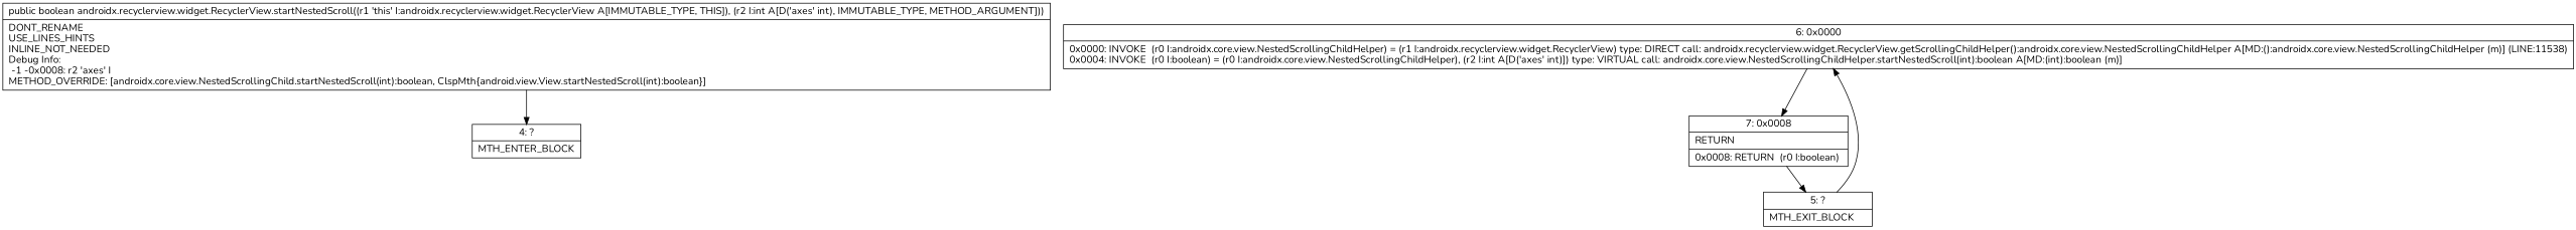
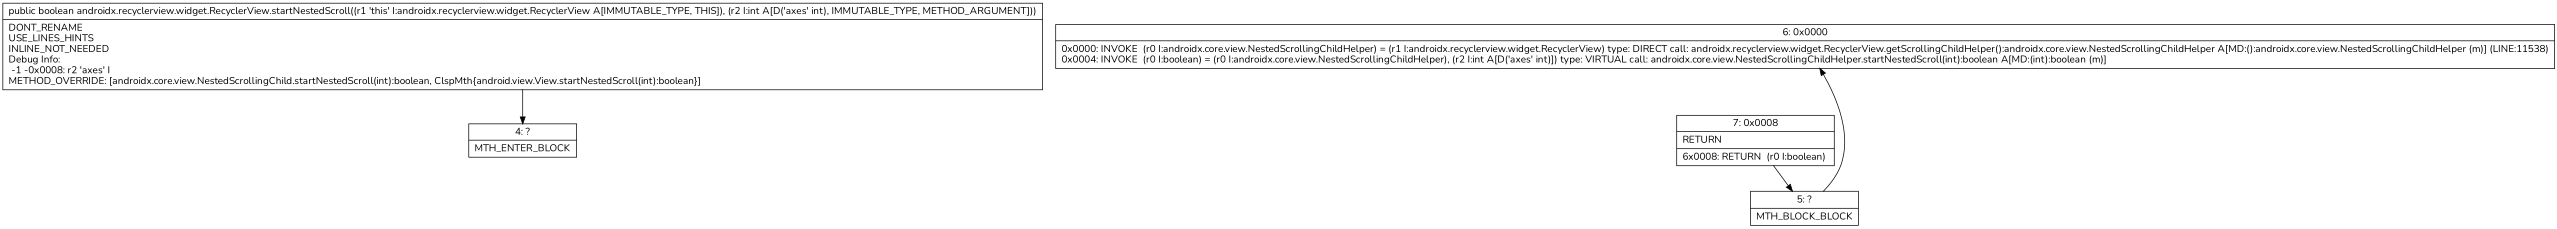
  digraph {
    fontname=Nunito
    node [fontname=Nunito shape=record]
    edge [fontname=Nunito]
    n1 [label="{4\:\ ?|MTH_ENTER_BLOCK\l}"]
    n2 [label="{6\:\ 0x0000|0x0000: INVOKE  (r0 I:androidx.core.view.NestedScrollingChildHelper) = (r1 I:androidx.recyclerview.widget.RecyclerView) type: DIRECT call: androidx.recyclerview.widget.RecyclerView.getScrollingChildHelper():androidx.core.view.NestedScrollingChildHelper A[MD:():androidx.core.view.NestedScrollingChildHelper (m)] (LINE:11538)\l0x0004: INVOKE  (r0 I:boolean) = (r0 I:androidx.core.view.NestedScrollingChildHelper), (r2 I:int A[D('axes' int)]) type: VIRTUAL call: androidx.core.view.NestedScrollingChildHelper.startNestedScroll(int):boolean A[MD:(int):boolean (m)]\l}"]
-   n3 [label="{7\:\ 0x0008|RETURN\l|0x0008: RETURN  (r0 I:boolean) \l}"]
-   n4 [label="{5\:\ ?|MTH_EXIT_BLOCK\l}"]
+   n3 [label="{7\:\ 0x0008|RETURN\l|6x0008: RETURN  (r0 I:boolean) \l}"]
+   n4 [label="{5\:\ ?|MTH_BLOCK_BLOCK\l}"]
    n5 [label="{public boolean androidx.recyclerview.widget.RecyclerView.startNestedScroll((r1 'this' I:androidx.recyclerview.widget.RecyclerView A[IMMUTABLE_TYPE, THIS]), (r2 I:int A[D('axes' int), IMMUTABLE_TYPE, METHOD_ARGUMENT]))  | DONT_RENAME\lUSE_LINES_HINTS\lINLINE_NOT_NEEDED\lDebug Info:\l  \-1 \-0x0008: r2 'axes' I\lMETHOD_OVERRIDE: [androidx.core.view.NestedScrollingChild.startNestedScroll(int):boolean, ClspMth\{android.view.View.startNestedScroll(int):boolean\}]\l}"]
-   n2 -> n3
    n3 -> n4
    n4 -> n2
    n5 -> n1
  }
